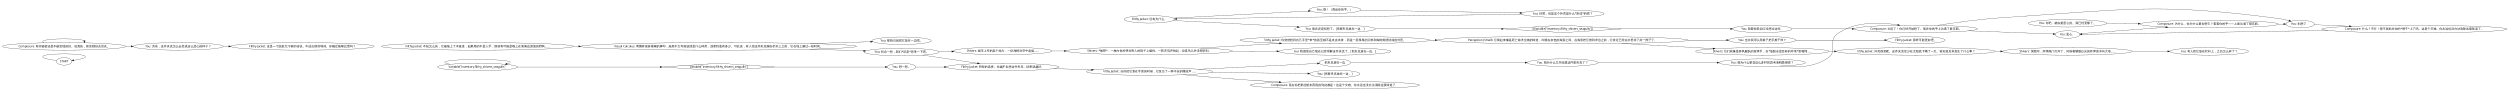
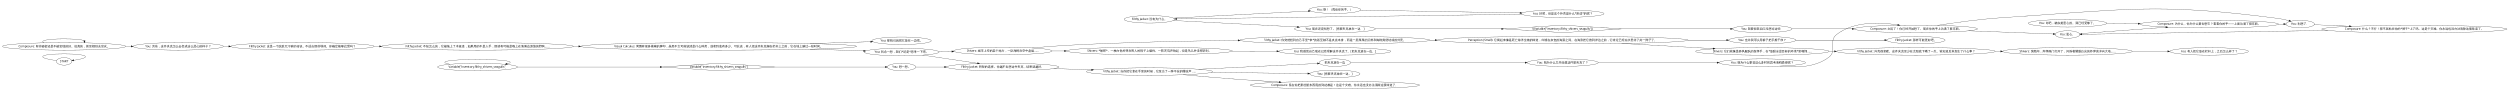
  digraph {
    fontname="Open Sans"
    rankdir=LR
    node [fontname="Open Sans"]
    edge [fontname="Open Sans"]
    n1 [label=START]
    n2 [label="把夹克放在一边"]
    n3 [label="You: 我为什么又开始摸这件脏夹克了？"]
    n4 [label="You: 我为什么要花这么多时间思考海鸥粪便呢？"]
    n5 [label="Composure: 太迟了！你已经开始想了。现在你的手上沾满了脏东西。"]
    n6 [label="Filthy Jacket: 当你把它拿在手里的时候，它发出了一阵不安的嘎吱声……"]
    n7 [label="Composure: 现在你把那些脏东西甩的到处都是！这是个灾难。你永远也没办法清除这股味道了。"]
    n8 [label="You: [把脏夹克放在一边。]"]
    n9 [label="You: 转念一想，我们*还是*思考一下吧。"]
    n10 [label="Filthy Jacket: 明智的选择。你越不去想这件夹克，结果就越好。"]
    n11 [label="Shivers: 城市上空的某个地方，一队海鸥在空中盘旋……"]
    n12 [label="You: 有人把它放在栏杆上，之后怎么样了？"]
    n13 [label="You: 呕！（甩动你的手。）"]
    n14 [label="You: 好吧，但是这个外壳是什么*形成*的呢？"]
    n15 [label="Shivers: *啪嗒*。一枚白色炸弹在男人的鞋子上爆炸。一阵咒骂声响起，但是鸟儿并没有听到。"]
    n16 [label="Filthy Jacket: 你突然想到自己手里*拿*的甚至都不是夹克本身，而是一层厚厚的沉料和海鸥粪便结成的外壳。"]
    n17 [label="You: 我感觉自己现在已经理解这件夹克了。[把夹克放在一边。]"]
    n18 [label="Perception (Smell): 它闻起来像是死亡海洋生物的味道，纠缠在灰色的海藻之间。在海浪把它推到岸边之前，它肯定已经在水里待了好一阵子了。"]
    n19 [label="Variable[\"inventory.filthy_shivers_seagulls\"]"]
    n20 [label="Variable[\"inventory.filthy_shivers_seagulls\"]" shape=diamond]
    n21 [label="You: 想一想。"]
    n22 [label="!(Variable[\"inventory.filthy_shivers_seagulls\"])" shape=diamond]
    n23 [label="You: 我要假装自己没想过这些。"]
    n24 [label="Filthy Jacket: 那样可能更好吧。"]
    n25 [label="Composure: 什么？不行！那不就粘在你的*裤子*上了吗。这是个灾难。你永远也没办法清除这股味道了。"]
    n26 [label="You: 恶心。"]
    n27 [label="You: 也许我可以用裤子把手擦干净？"]
    n28 [label="Shivers: 它们就像是静风舰队的投弹手，在*放眼全是目标的环境*里翱翔……"]
    n29 [label="You: 别想了。"]
    n30 [label="Filthy Jacket: 没有为什么。"]
    n31 [label="You: 现在还是别想了。[把脏夹克放在一边。]"]
    n32 [label="Filthy Jacket: 不知怎么的，它被拖上了木板道，如果用的不是人手，那就有可能是晚上在海滩边游荡的野狗……"]
    n33 [label="Visual Calculus: 周围有很多模糊的脚印，虽然不太可能说清是什么种类，或者到底有多少。可以说，有人把这件夹克搁在栏杆上之前，它在地上躺过一段时间。"]
    n34 [label="You: 那我们就把它放在一边吧。"]
    n35 [label="Composure: 有些秘密还是不被发现的好。说真的，甚至都别去尝试。"]
    n36 [label="You: 天啦，这件夹克怎么会变成这么恶心的样子？"]
    n37 [label="Filthy Jacket: 这是一个肮脏又污秽的传说，不适合那些弱鸡。你确定能够忍受吗？"]
    n38 [label="Filthy Jacket: 外壳很坚硬。这件夹克至少在太阳底下晒了一天。谁知道后来发生了什么事？"]
    n39 [label="Shivers: 突然间，炸弹舱门打开了，闪烁着耀眼白光的炸弹直冲向大地……"]
    n40 [label="Composure: 为什么，你为什么要去想它？看看你的手——上面沾满了脏东西。"]
    n41 [label="You: 好吧，确实挺恶心的。我已经受够了。"]
    n1 -> n1
    n2 -> n3
    n3 -> n4
    n4 -> n5
    n5 -> n26
    n5 -> n29
    n6 -> n2
    n6 -> n7
    n6 -> n8
    n9 -> n10
    n9 -> n11
    n10 -> n6
    n11 -> n15
    n13 -> n14
    n14 -> n30
-   n15 -> n16
+   n11 -> n16
    n15 -> n17
    n16 -> n18
    n18 -> n27
    n18 -> n28
    n19 -> n19
    n19 -> n20
    n20 -> n21
    n21 -> n10
    n22 -> n23
    n23 -> n5
    n25 -> n26
    n26 -> n40
    n27 -> n24
    n28 -> n38
    n29 -> n25
    n30 -> n13
    n30 -> n31
    n31 -> n22
    n32 -> n33
    n33 -> n9
    n33 -> n34
    n35 -> n35
    n35 -> n36
    n36 -> n37
+   n37 -> n32
    n38 -> n39
    n39 -> n12
    n40 -> n29
    n41 -> n40
  }
